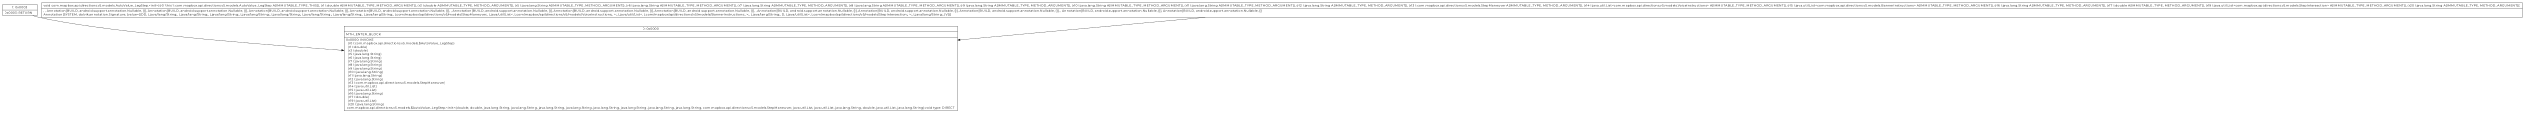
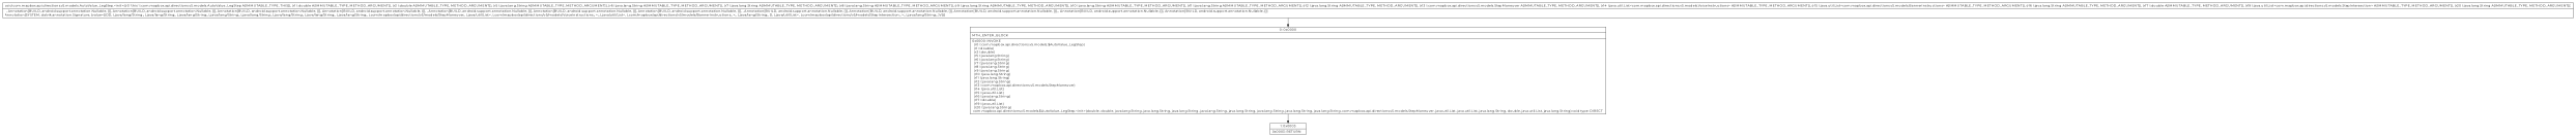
  digraph {
    fontname=Montserrat
    node [shape=record fontname=Montserrat]
    edge [fontname=Montserrat]
    n1 [label="{0\:\ 0x0000|MTH_ENTER_BLOCK\l|0x0000: INVOKE  \l  (r0 I:com.mapbox.api.directions.v5.models.$AutoValue_LegStep)\l  (r1 I:double)\l  (r3 I:double)\l  (r5 I:java.lang.String)\l  (r6 I:java.lang.String)\l  (r7 I:java.lang.String)\l  (r8 I:java.lang.String)\l  (r9 I:java.lang.String)\l  (r10 I:java.lang.String)\l  (r11 I:java.lang.String)\l  (r12 I:java.lang.String)\l  (r13 I:com.mapbox.api.directions.v5.models.StepManeuver)\l  (r14 I:java.util.List)\l  (r15 I:java.util.List)\l  (r16 I:java.lang.String)\l  (r17 I:double)\l  (r19 I:java.util.List)\l  (r20 I:java.lang.String)\l com.mapbox.api.directions.v5.models.$AutoValue_LegStep.\<init\>(double, double, java.lang.String, java.lang.String, java.lang.String, java.lang.String, java.lang.String, java.lang.String, java.lang.String, java.lang.String, com.mapbox.api.directions.v5.models.StepManeuver, java.util.List, java.util.List, java.lang.String, double, java.util.List, java.lang.String):void type: DIRECT \l}"]
    n2 [label="{1\:\ 0x0003|0x0003: RETURN   \l}"]
    n3 [label="{void com.mapbox.api.directions.v5.models.AutoValue_LegStep.\<init\>((r0 'this' I:com.mapbox.api.directions.v5.models.AutoValue_LegStep A[IMMUTABLE_TYPE, THIS]), (r1 I:double A[IMMUTABLE_TYPE, METHOD_ARGUMENT]), (r3 I:double A[IMMUTABLE_TYPE, METHOD_ARGUMENT]), (r5 I:java.lang.String A[IMMUTABLE_TYPE, METHOD_ARGUMENT]), (r6 I:java.lang.String A[IMMUTABLE_TYPE, METHOD_ARGUMENT]), (r7 I:java.lang.String A[IMMUTABLE_TYPE, METHOD_ARGUMENT]), (r8 I:java.lang.String A[IMMUTABLE_TYPE, METHOD_ARGUMENT]), (r9 I:java.lang.String A[IMMUTABLE_TYPE, METHOD_ARGUMENT]), (r10 I:java.lang.String A[IMMUTABLE_TYPE, METHOD_ARGUMENT]), (r11 I:java.lang.String A[IMMUTABLE_TYPE, METHOD_ARGUMENT]), (r12 I:java.lang.String A[IMMUTABLE_TYPE, METHOD_ARGUMENT]), (r13 I:com.mapbox.api.directions.v5.models.StepManeuver A[IMMUTABLE_TYPE, METHOD_ARGUMENT]), (r14 I:java.util.List\<com.mapbox.api.directions.v5.models.VoiceInstructions\> A[IMMUTABLE_TYPE, METHOD_ARGUMENT]), (r15 I:java.util.List\<com.mapbox.api.directions.v5.models.BannerInstructions\> A[IMMUTABLE_TYPE, METHOD_ARGUMENT]), (r16 I:java.lang.String A[IMMUTABLE_TYPE, METHOD_ARGUMENT]), (r17 I:double A[IMMUTABLE_TYPE, METHOD_ARGUMENT]), (r19 I:java.util.List\<com.mapbox.api.directions.v5.models.StepIntersection\> A[IMMUTABLE_TYPE, METHOD_ARGUMENT]), (r20 I:java.lang.String A[IMMUTABLE_TYPE, METHOD_ARGUMENT]))  | , , Annotation[BUILD, android.support.annotation.Nullable, \{\}], Annotation[BUILD, android.support.annotation.Nullable, \{\}], Annotation[BUILD, android.support.annotation.Nullable, \{\}], Annotation[BUILD, android.support.annotation.Nullable, \{\}], , Annotation[BUILD, android.support.annotation.Nullable, \{\}], Annotation[BUILD, android.support.annotation.Nullable, \{\}], Annotation[BUILD, android.support.annotation.Nullable, \{\}], , Annotation[BUILD, android.support.annotation.Nullable, \{\}], Annotation[BUILD, android.support.annotation.Nullable, \{\}], Annotation[BUILD, android.support.annotation.Nullable, \{\}], , Annotation[BUILD, android.support.annotation.Nullable, \{\}], Annotation[BUILD, android.support.annotation.Nullable, \{\}]\lAnnotation[SYSTEM, dalvik.annotation.Signature, \{value=[(DD, Ljava\/lang\/String;, Ljava\/lang\/String;, Ljava\/lang\/String;, Ljava\/lang\/String;, Ljava\/lang\/String;, Ljava\/lang\/String;, Ljava\/lang\/String;, Ljava\/lang\/String;, Lcom\/mapbox\/api\/directions\/v5\/models\/StepManeuver;, Ljava\/util\/List\<, Lcom\/mapbox\/api\/directions\/v5\/models\/VoiceInstructions;, \>;, Ljava\/util\/List\<, Lcom\/mapbox\/api\/directions\/v5\/models\/BannerInstructions;, \>;, Ljava\/lang\/String;, D, Ljava\/util\/List\<, Lcom\/mapbox\/api\/directions\/v5\/models\/StepIntersection;, \>;, Ljava\/lang\/String;, )V]\}]\l}"]
-   n2 -> n1
+   n1 -> n2
    n3 -> n1
  }
